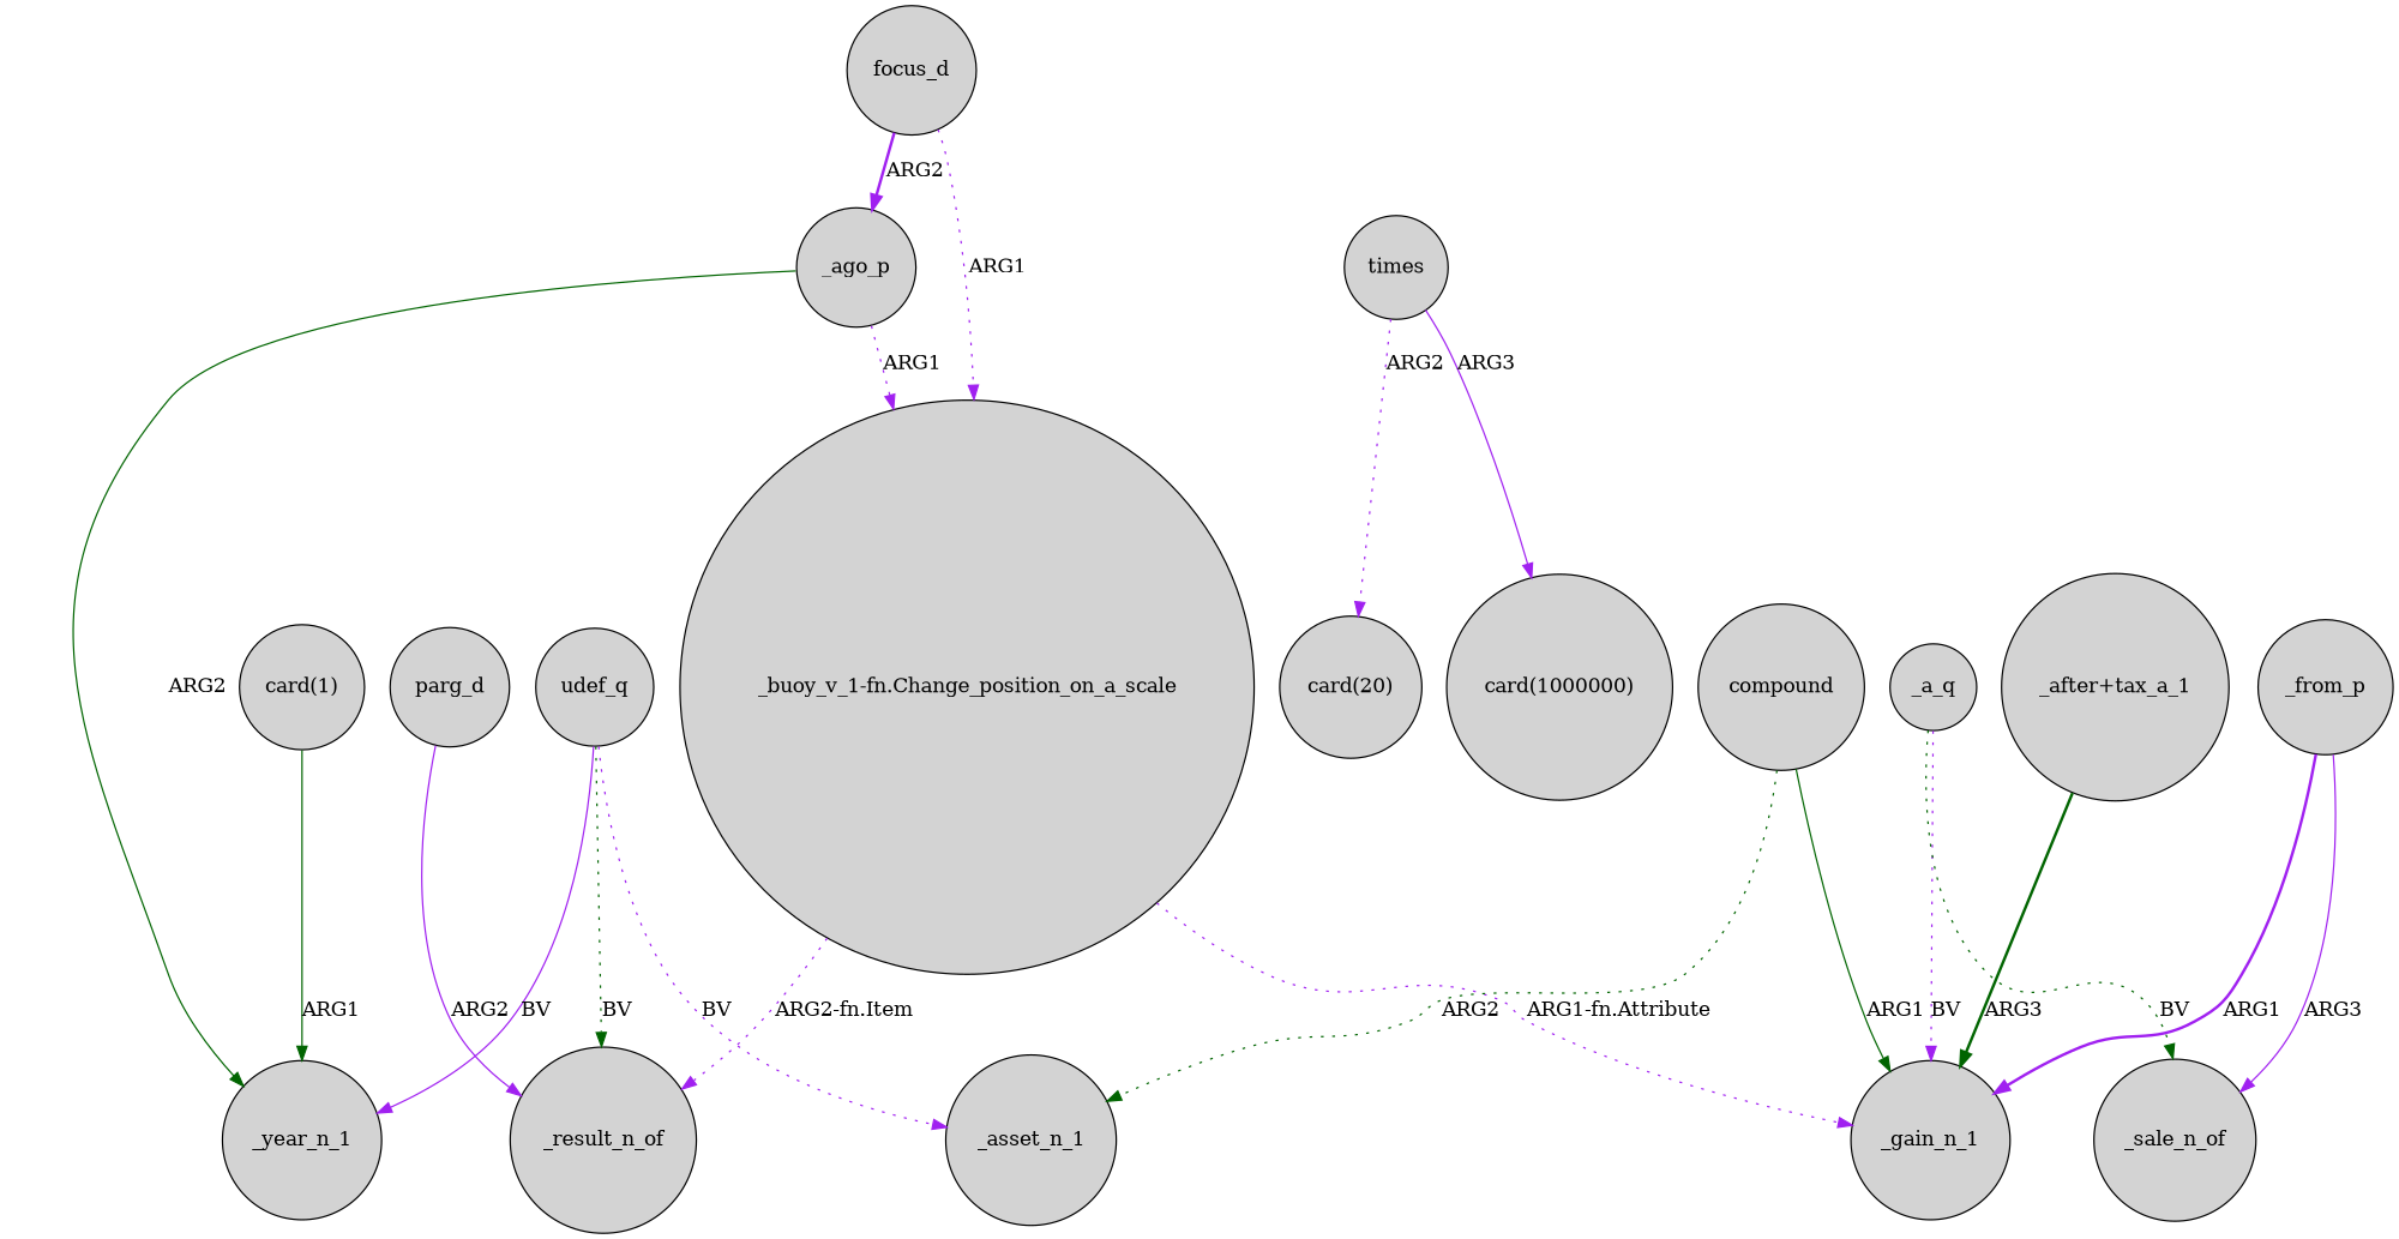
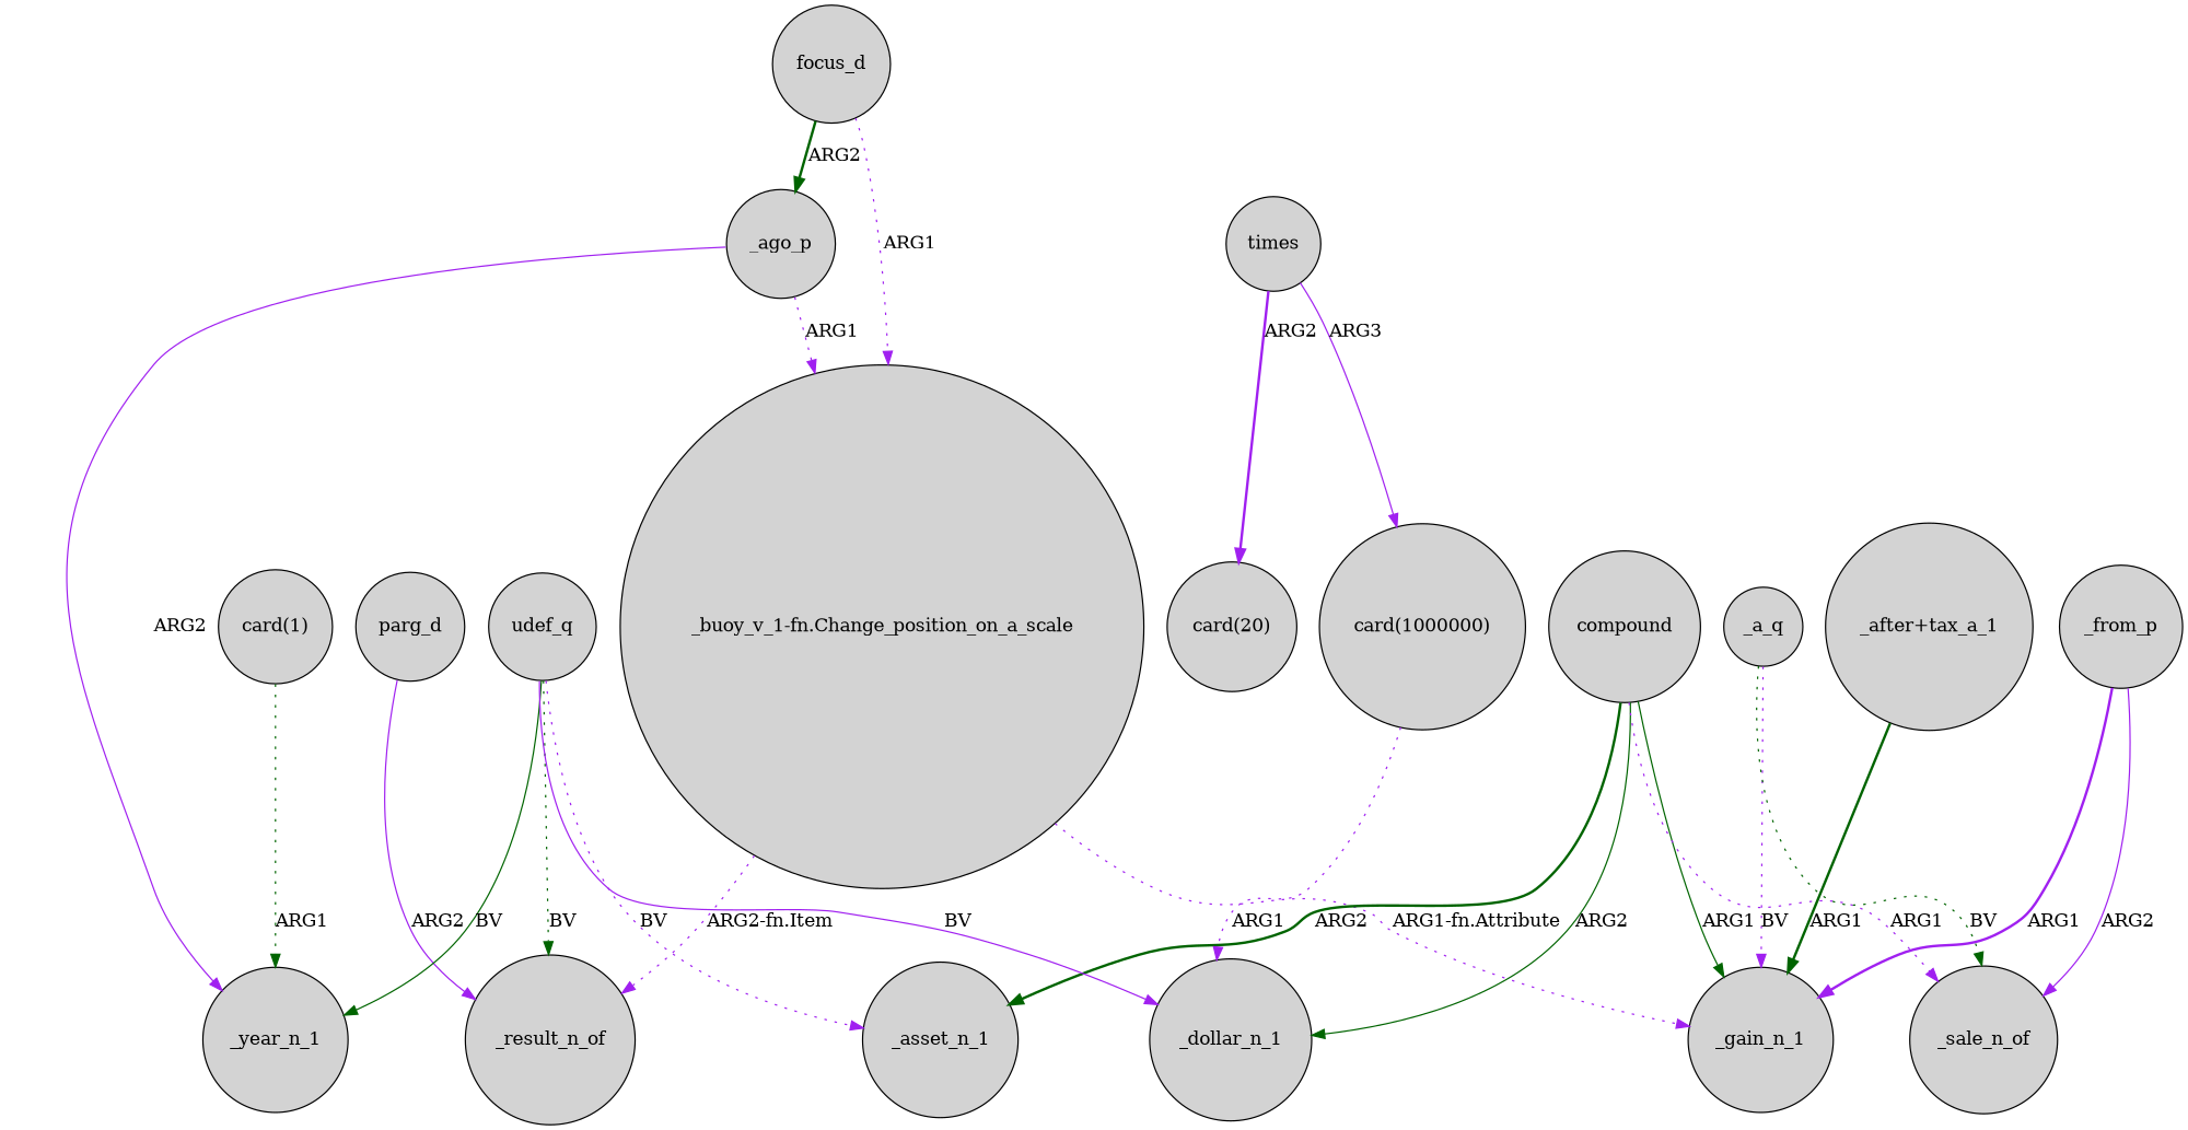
  digraph {
    node [shape=circle style=filled]
    edge [color=purple style=dotted]
    _ago_p
    "_buoy_v_1-fn.Change_position_on_a_scale"
    _year_n_1
    _result_n_of
    _gain_n_1
    parg_d
    compound
    _asset_n_1
+   _dollar_n_1
    _sale_n_of
    "card(1)"
    focus_d
    times
    "card(1000000)"
    "card(20)"
    udef_q
    _from_p
    _a_q
    "_after+tax_a_1"
    _ago_p -> "_buoy_v_1-fn.Change_position_on_a_scale" [label=ARG1]
-   _ago_p -> _year_n_1 [color=darkgreen label=ARG2 style=solid]
+   _ago_p -> _year_n_1 [label=ARG2 style=solid]
    "_buoy_v_1-fn.Change_position_on_a_scale" -> _result_n_of [label="ARG2-fn.Item"]
    "_buoy_v_1-fn.Change_position_on_a_scale" -> _gain_n_1 [label="ARG1-fn.Attribute"]
    parg_d -> _result_n_of [label=ARG2 style=solid]
    compound -> _gain_n_1 [color=darkgreen label=ARG1 style=solid]
-   compound -> _asset_n_1 [color=darkgreen label=ARG2]
-   "card(1)" -> _year_n_1 [color=darkgreen label=ARG1 style=solid]
-   focus_d -> _ago_p [label=ARG2 style=bold]
+   compound -> _asset_n_1 [color=darkgreen label=ARG2 style=bold]
+   compound -> _dollar_n_1 [color=darkgreen label=ARG2 style=solid]
+   compound -> _sale_n_of [label=ARG1]
+   "card(1)" -> _year_n_1 [color=darkgreen label=ARG1]
+   focus_d -> _ago_p [color=darkgreen label=ARG2 style=bold]
    focus_d -> "_buoy_v_1-fn.Change_position_on_a_scale" [label=ARG1]
    times -> "card(1000000)" [label=ARG3 style=solid]
-   times -> "card(20)" [label=ARG2]
-   udef_q -> _year_n_1 [label=BV style=solid]
+   times -> "card(20)" [label=ARG2 style=bold]
+   "card(1000000)" -> _dollar_n_1 [label=ARG1]
+   udef_q -> _year_n_1 [color=darkgreen label=BV style=solid]
    udef_q -> _result_n_of [color=darkgreen label=BV]
    udef_q -> _asset_n_1 [label=BV]
+   udef_q -> _dollar_n_1 [label=BV style=solid]
    _from_p -> _gain_n_1 [label=ARG1 style=bold]
-   _from_p -> _sale_n_of [label=ARG3 style=solid]
+   _from_p -> _sale_n_of [label=ARG2 style=solid]
    _a_q -> _gain_n_1 [label=BV]
    _a_q -> _sale_n_of [color=darkgreen label=BV]
-   "_after+tax_a_1" -> _gain_n_1 [color=darkgreen label=ARG3 style=bold]
+   "_after+tax_a_1" -> _gain_n_1 [color=darkgreen label=ARG1 style=bold]
  }
